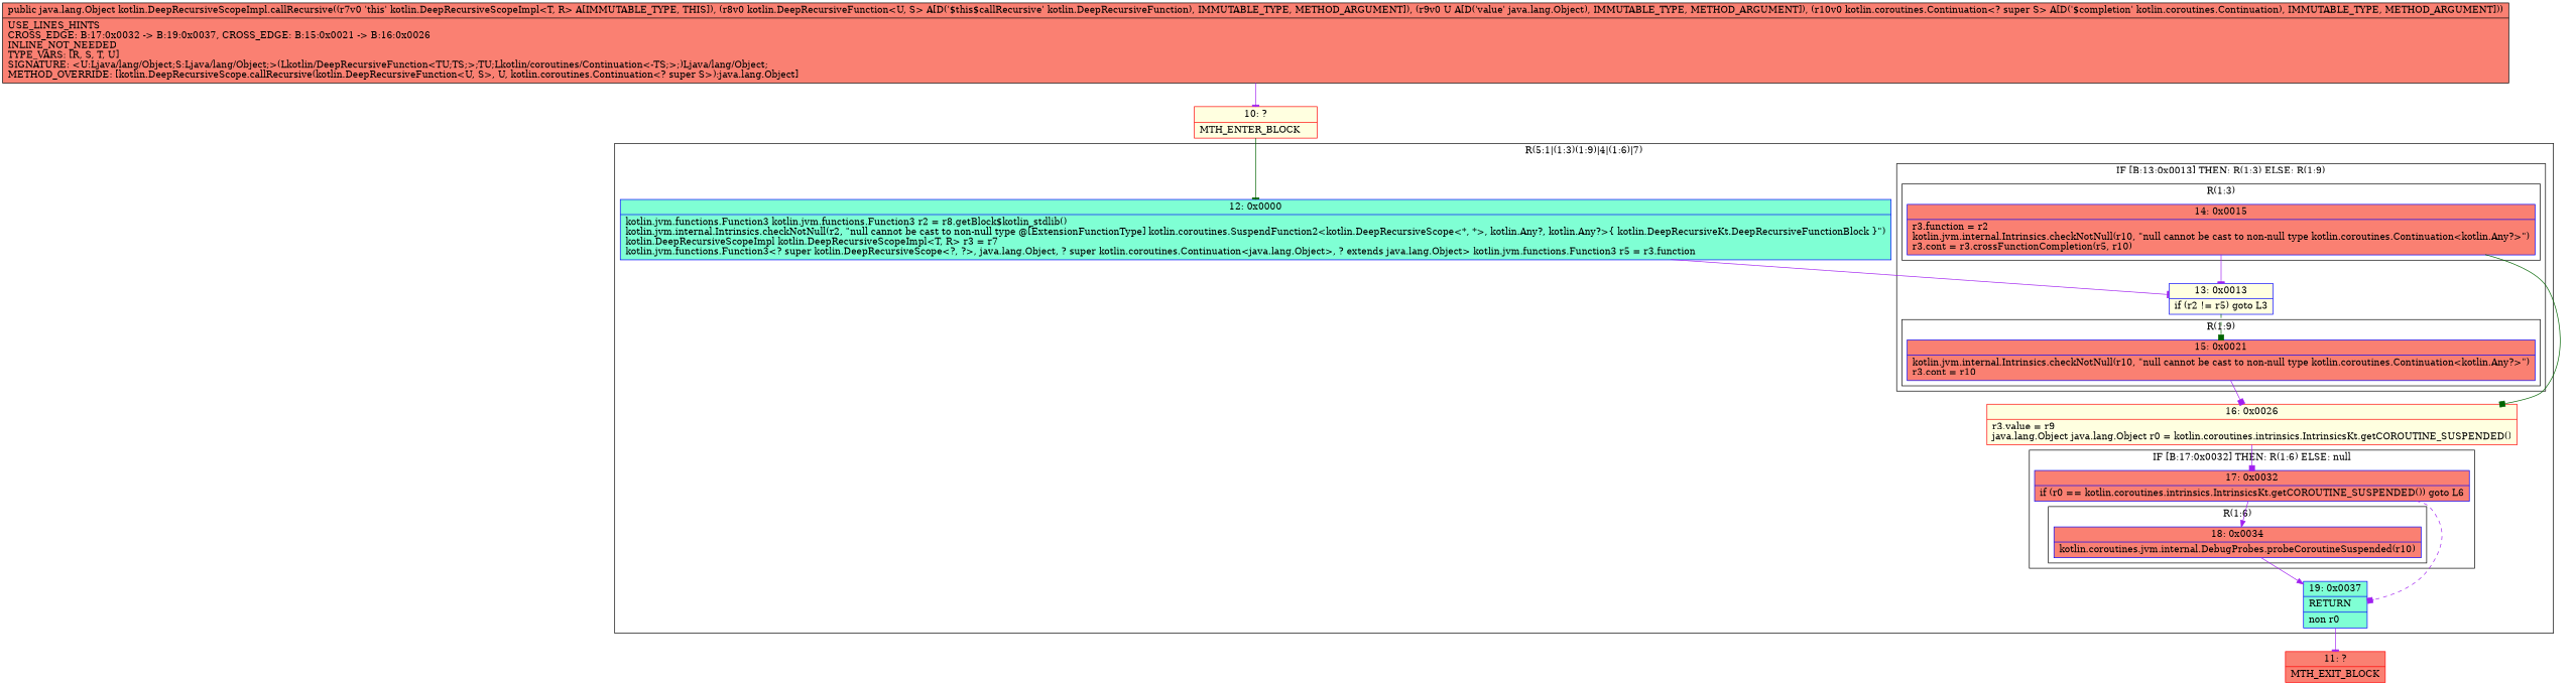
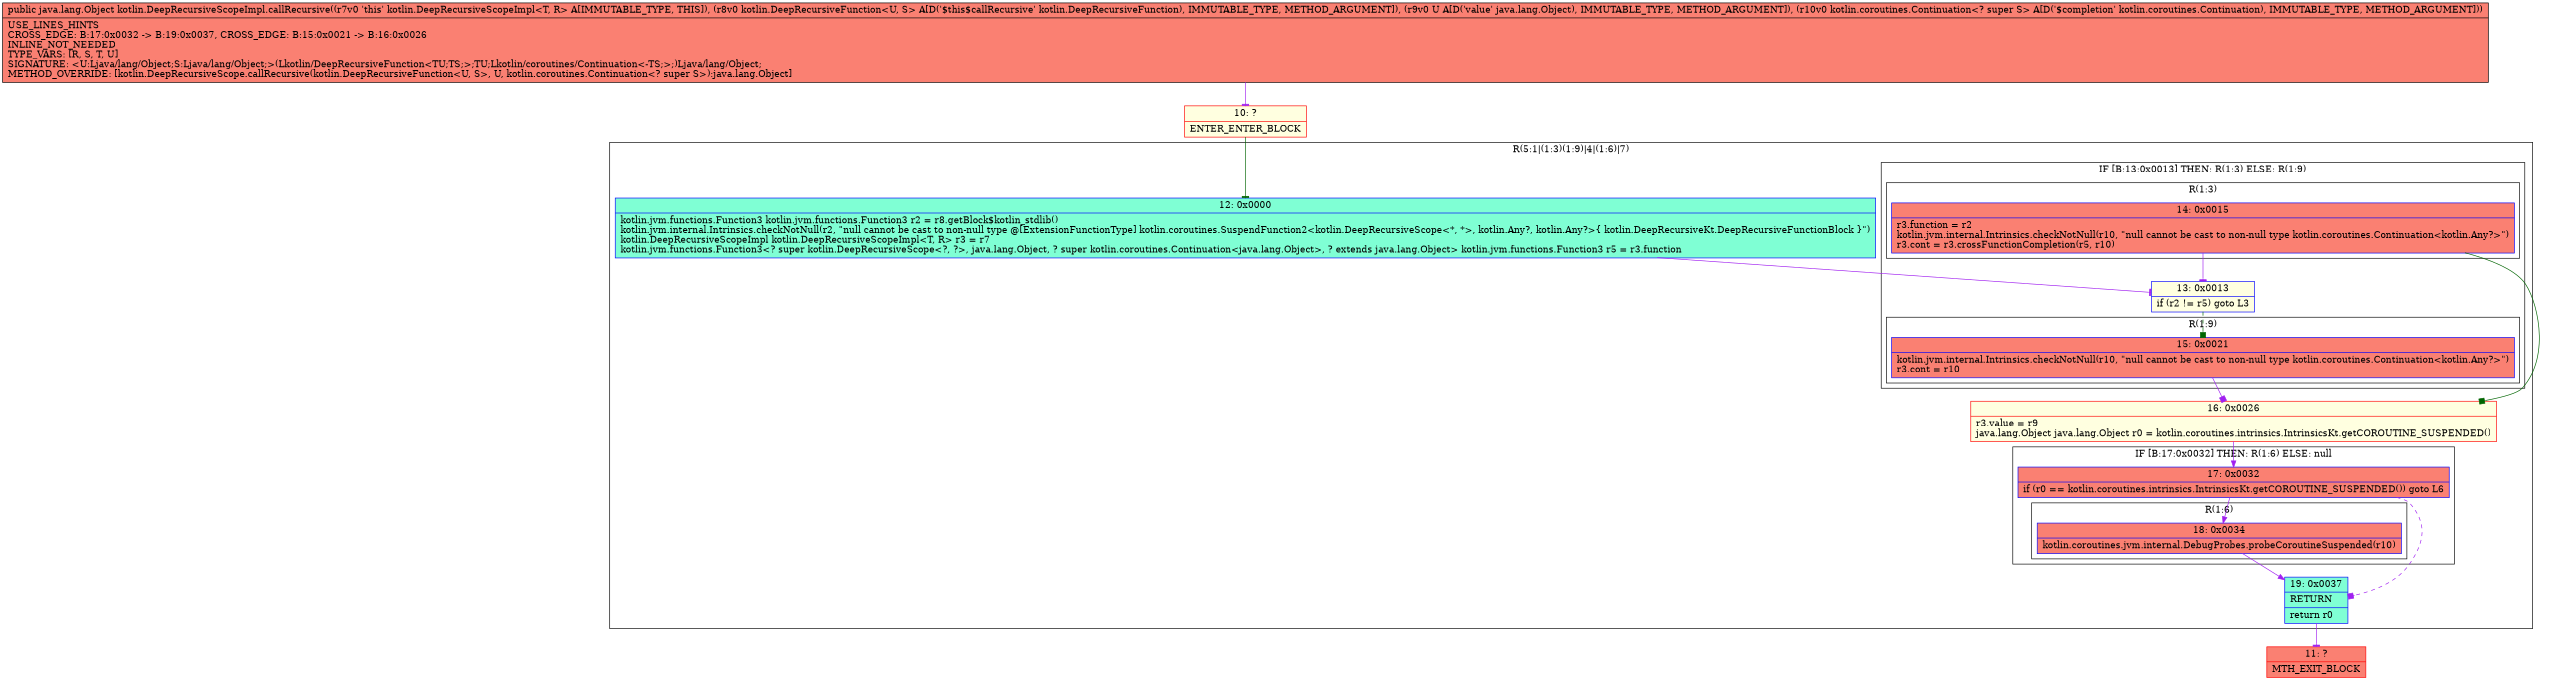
  digraph {
    node [color=blue fillcolor=salmon shape=record style=filled]
    edge [arrowhead=tee color=purple]
    n1 [label="{14\:\ 0x0015|r3.function = r2\lkotlin.jvm.internal.Intrinsics.checkNotNull(r10, \"null cannot be cast to non\-null type kotlin.coroutines.Continuation\<kotlin.Any?\>\")\lr3.cont = r3.crossFunctionCompletion(r5, r10)\l}"]
    n2 [label="{15\:\ 0x0021|kotlin.jvm.internal.Intrinsics.checkNotNull(r10, \"null cannot be cast to non\-null type kotlin.coroutines.Continuation\<kotlin.Any?\>\")\lr3.cont = r10\l}"]
    n3 [fillcolor=lightyellow label="{13\:\ 0x0013|if (r2 != r5) goto L3\l}"]
    n4 [label="{18\:\ 0x0034|kotlin.coroutines.jvm.internal.DebugProbes.probeCoroutineSuspended(r10)\l}"]
    n5 [label="{17\:\ 0x0032|if (r0 == kotlin.coroutines.intrinsics.IntrinsicsKt.getCOROUTINE_SUSPENDED()) goto L6\l}"]
    n6 [fillcolor=aquamarine label="{12\:\ 0x0000|kotlin.jvm.functions.Function3 kotlin.jvm.functions.Function3 r2 = r8.getBlock$kotlin_stdlib()\lkotlin.jvm.internal.Intrinsics.checkNotNull(r2, \"null cannot be cast to non\-null type @[ExtensionFunctionType] kotlin.coroutines.SuspendFunction2\<kotlin.DeepRecursiveScope\<*, *\>, kotlin.Any?, kotlin.Any?\>\{ kotlin.DeepRecursiveKt.DeepRecursiveFunctionBlock \}\")\lkotlin.DeepRecursiveScopeImpl kotlin.DeepRecursiveScopeImpl\<T, R\> r3 = r7\lkotlin.jvm.functions.Function3\<? super kotlin.DeepRecursiveScope\<?, ?\>, java.lang.Object, ? super kotlin.coroutines.Continuation\<java.lang.Object\>, ? extends java.lang.Object\> kotlin.jvm.functions.Function3 r5 = r3.function\l}"]
    n7 [color=red fillcolor=lightyellow label="{16\:\ 0x0026|r3.value = r9\ljava.lang.Object java.lang.Object r0 = kotlin.coroutines.intrinsics.IntrinsicsKt.getCOROUTINE_SUSPENDED()\l}"]
-   n8 [fillcolor=aquamarine label="{19\:\ 0x0037|RETURN\l|non r0\l}"]
+   n8 [fillcolor=aquamarine label="{19\:\ 0x0037|RETURN\l|return r0\l}"]
    n9 [color=red label="{11\:\ ?|MTH_EXIT_BLOCK\l}"]
-   n10 [color=red fillcolor=lightyellow label="{10\:\ ?|MTH_ENTER_BLOCK\l}"]
+   n10 [color=red fillcolor=lightyellow label="{10\:\ ?|ENTER_ENTER_BLOCK\l}"]
    n11 [label="{public java.lang.Object kotlin.DeepRecursiveScopeImpl.callRecursive((r7v0 'this' kotlin.DeepRecursiveScopeImpl\<T, R\> A[IMMUTABLE_TYPE, THIS]), (r8v0 kotlin.DeepRecursiveFunction\<U, S\> A[D('$this$callRecursive' kotlin.DeepRecursiveFunction), IMMUTABLE_TYPE, METHOD_ARGUMENT]), (r9v0 U A[D('value' java.lang.Object), IMMUTABLE_TYPE, METHOD_ARGUMENT]), (r10v0 kotlin.coroutines.Continuation\<? super S\> A[D('$completion' kotlin.coroutines.Continuation), IMMUTABLE_TYPE, METHOD_ARGUMENT]))  | USE_LINES_HINTS\lCROSS_EDGE: B:17:0x0032 \-\> B:19:0x0037, CROSS_EDGE: B:15:0x0021 \-\> B:16:0x0026\lINLINE_NOT_NEEDED\lTYPE_VARS: [R, S, T, U]\lSIGNATURE: \<U:Ljava\/lang\/Object;S:Ljava\/lang\/Object;\>(Lkotlin\/DeepRecursiveFunction\<TU;TS;\>;TU;Lkotlin\/coroutines\/Continuation\<\-TS;\>;)Ljava\/lang\/Object;\lMETHOD_OVERRIDE: [kotlin.DeepRecursiveScope.callRecursive(kotlin.DeepRecursiveFunction\<U, S\>, U, kotlin.coroutines.Continuation\<? super S\>):java.lang.Object]\l}" color=""]
    subgraph cluster_1 {
      label="R(5:1|(1:3)(1:9)|4|(1:6)|7)"
      n6
      n7
      n8
      subgraph cluster_2 {
        label="IF [B:13:0x0013] THEN: R(1:3) ELSE: R(1:9)"
        n3
        subgraph cluster_3 {
          label="R(1:3)"
          n1
        }
        subgraph cluster_4 {
          label="R(1:9)"
          n2
        }
      }
      subgraph cluster_5 {
        label="IF [B:17:0x0032] THEN: R(1:6) ELSE: null"
        n5
        subgraph cluster_6 {
          label="R(1:6)"
          n4
        }
      }
    }
    n1 -> n3
    n1 -> n7 [arrowhead=box color=darkgreen]
    n2 -> n7 [arrowhead=box]
    n3 -> n2 [arrowhead=box color=darkgreen style=dashed]
    n4 -> n8 [arrowhead=normal]
    n5 -> n4 [arrowhead=normal]
    n5 -> n8 [arrowhead=box style=dashed]
    n6 -> n3
-   n7 -> n5 [arrowhead=box]
+   n7 -> n5 [arrowhead=normal]
    n8 -> n9
    n10 -> n6 [color=darkgreen]
    n11 -> n10
  }
